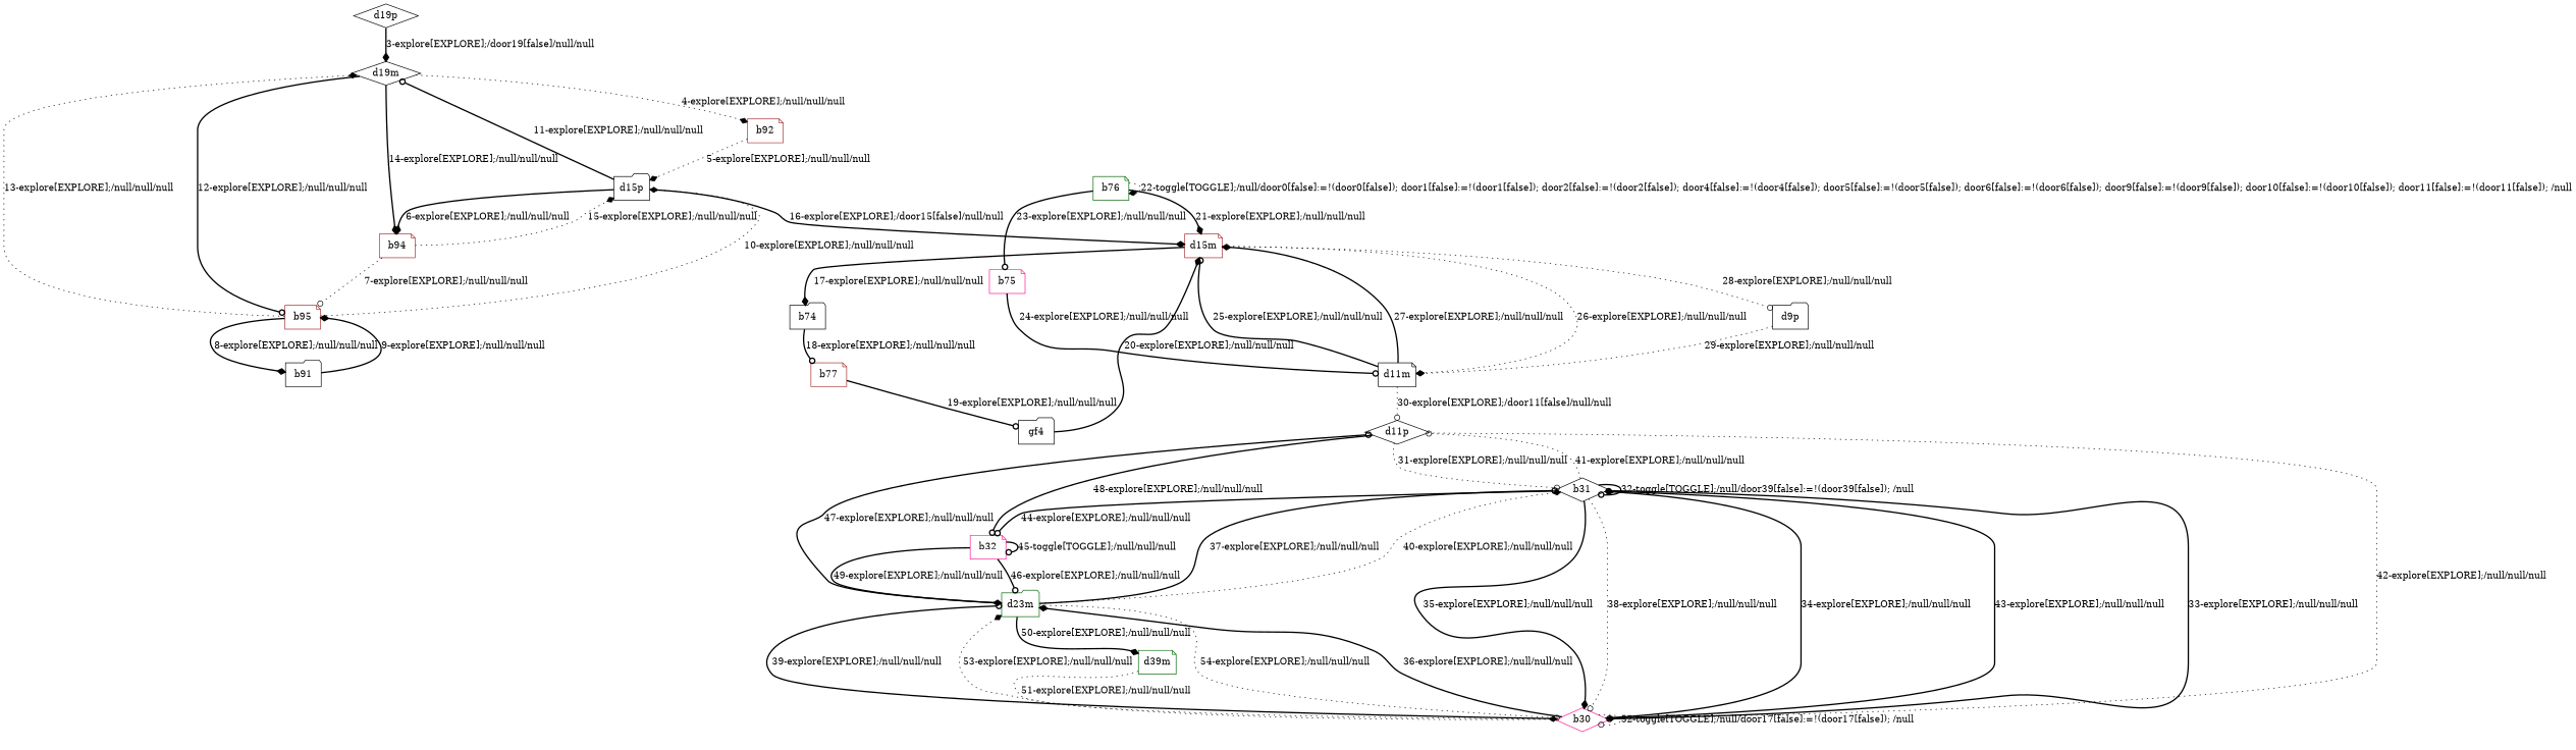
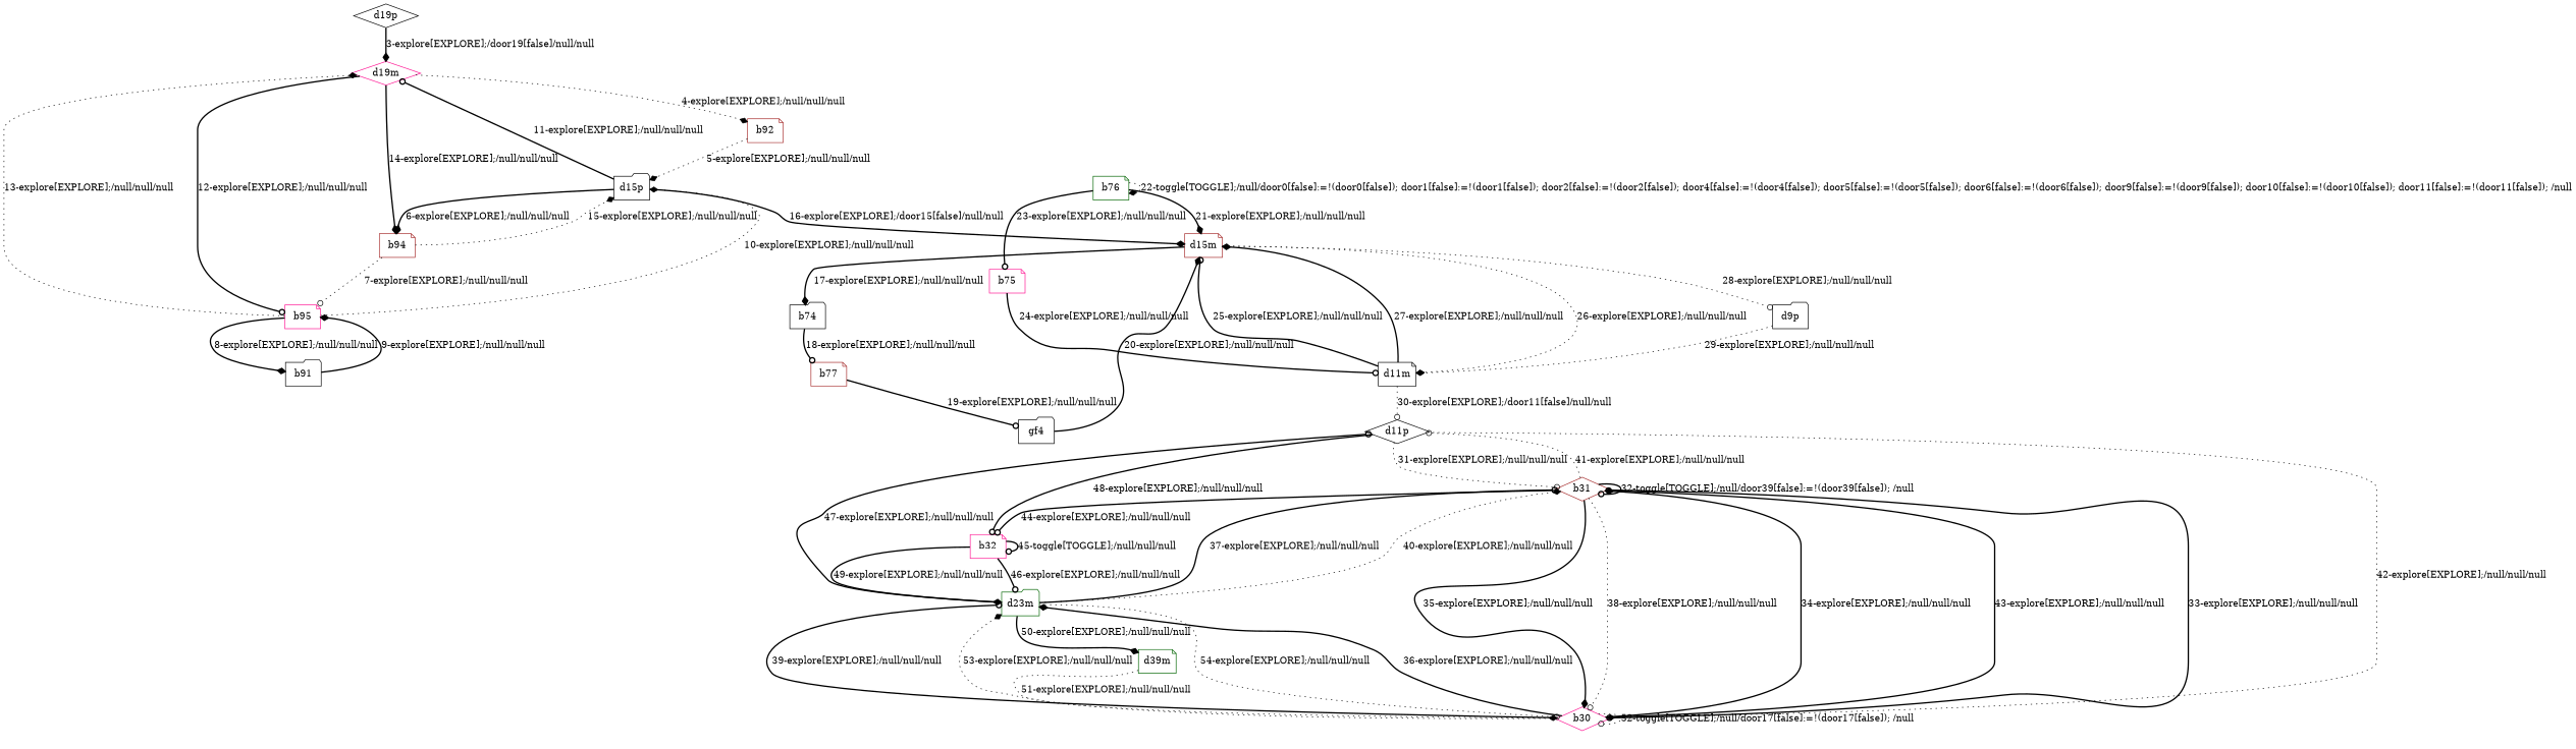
  digraph {
    node [color=black shape=note]
    edge [arrowhead=diamond style=bold]
    d19p [shape=diamond]
-   d19m [shape=diamond]
+   d19m [color=deeppink shape=diamond]
    b92 [color=brown]
    b94 [color=brown]
-   b95 [color=brown]
+   b95 [color=deeppink]
    d15p [shape=folder]
    b91 [shape=folder]
    d15m [color=brown]
    b74 [shape=folder]
    d11m
    d9p [shape=folder]
    b77 [color=brown]
    b76 [color=darkgreen]
    b75 [color=deeppink]
    d11p [shape=diamond]
    gf4 [shape=folder]
-   b31 [shape=diamond]
+   b31 [color=brown shape=diamond]
    b30 [color=deeppink shape=diamond]
    b32 [color=deeppink]
    d23m [color=darkgreen shape=folder]
    d39m [color=darkgreen]
    d19p -> d19m [label="3-explore[EXPLORE];/door19[false]/null/null"]
    d19m -> b92 [label="4-explore[EXPLORE];/null/null/null" style=dotted]
    d19m -> b94 [label="14-explore[EXPLORE];/null/null/null"]
    d19m -> b95 [arrowhead=odot label="12-explore[EXPLORE];/null/null/null"]
    b92 -> d15p [label="5-explore[EXPLORE];/null/null/null" style=dotted]
    b94 -> b95 [arrowhead=odot label="7-explore[EXPLORE];/null/null/null" style=dotted]
    b94 -> d15p [label="15-explore[EXPLORE];/null/null/null" style=dotted]
    b95 -> d19m [label="13-explore[EXPLORE];/null/null/null" style=dotted]
    b95 -> d15p [label="10-explore[EXPLORE];/null/null/null" style=dotted]
    b95 -> b91 [label="8-explore[EXPLORE];/null/null/null"]
    d15p -> d19m [arrowhead=odot label="11-explore[EXPLORE];/null/null/null"]
    d15p -> b94 [label="6-explore[EXPLORE];/null/null/null"]
    d15p -> d15m [label="16-explore[EXPLORE];/door15[false]/null/null"]
    b91 -> b95 [label="9-explore[EXPLORE];/null/null/null"]
    d15m -> b74 [label="17-explore[EXPLORE];/null/null/null"]
    d15m -> d11m [label="26-explore[EXPLORE];/null/null/null" style=dotted]
    d15m -> d9p [arrowhead=odot label="28-explore[EXPLORE];/null/null/null" style=dotted]
    b74 -> b77 [arrowhead=odot label="18-explore[EXPLORE];/null/null/null"]
    d11m -> d15m [arrowhead=odot label="25-explore[EXPLORE];/null/null/null"]
    d11m -> d15m [label="27-explore[EXPLORE];/null/null/null"]
    d11m -> d11p [arrowhead=odot label="30-explore[EXPLORE];/door11[false]/null/null" style=dotted]
    d9p -> d11m [label="29-explore[EXPLORE];/null/null/null" style=dotted]
    b77 -> gf4 [arrowhead=odot label="19-explore[EXPLORE];/null/null/null"]
    b76 -> d15m [label="21-explore[EXPLORE];/null/null/null"]
    b76 -> b76 [label="22-toggle[TOGGLE];/null/door0[false]:=!(door0[false]); door1[false]:=!(door1[false]); door2[false]:=!(door2[false]); door4[false]:=!(door4[false]); door5[false]:=!(door5[false]); door6[false]:=!(door6[false]); door9[false]:=!(door9[false]); door10[false]:=!(door10[false]); door11[false]:=!(door11[false]); /null" style=dotted]
    b76 -> b75 [arrowhead=odot label="23-explore[EXPLORE];/null/null/null"]
    b75 -> d11m [arrowhead=odot label="24-explore[EXPLORE];/null/null/null"]
    d11p -> b31 [arrowhead=odot label="31-explore[EXPLORE];/null/null/null" style=dotted]
    d11p -> b30 [label="42-explore[EXPLORE];/null/null/null" style=dotted]
    d11p -> b32 [arrowhead=odot label="48-explore[EXPLORE];/null/null/null"]
    gf4 -> d15m [label="20-explore[EXPLORE];/null/null/null"]
    b31 -> d11p [arrowhead=odot label="41-explore[EXPLORE];/null/null/null" style=dotted]
    b31 -> b31 [arrowhead=odot label="32-toggle[TOGGLE];/null/door39[false]:=!(door39[false]); /null"]
    b31 -> b30 [arrowhead=odot label="33-explore[EXPLORE];/null/null/null"]
    b31 -> b30 [label="35-explore[EXPLORE];/null/null/null"]
    b31 -> b30 [arrowhead=odot label="38-explore[EXPLORE];/null/null/null" style=dotted]
    b31 -> b32 [arrowhead=odot label="44-explore[EXPLORE];/null/null/null"]
    b30 -> b31 [label="34-explore[EXPLORE];/null/null/null"]
    b30 -> b31 [arrowhead=odot label="43-explore[EXPLORE];/null/null/null"]
    b30 -> b30 [arrowhead=odot label="52-toggle[TOGGLE];/null/door17[false]:=!(door17[false]); /null" style=dotted]
    b30 -> d23m [label="36-explore[EXPLORE];/null/null/null"]
    b30 -> d23m [arrowhead=odot label="39-explore[EXPLORE];/null/null/null"]
    b30 -> d23m [label="53-explore[EXPLORE];/null/null/null" style=dotted]
    b32 -> b32 [arrowhead=odot label="45-toggle[TOGGLE];/null/null/null"]
    b32 -> d23m [arrowhead=odot label="46-explore[EXPLORE];/null/null/null"]
    b32 -> d23m [label="49-explore[EXPLORE];/null/null/null"]
    d23m -> d11p [arrowhead=odot label="47-explore[EXPLORE];/null/null/null"]
    d23m -> b31 [arrowhead=odot label="37-explore[EXPLORE];/null/null/null"]
    d23m -> b31 [label="40-explore[EXPLORE];/null/null/null" style=dotted]
    d23m -> b30 [arrowhead=odot label="54-explore[EXPLORE];/null/null/null" style=dotted]
    d23m -> d39m [label="50-explore[EXPLORE];/null/null/null"]
    d39m -> b30 [label="51-explore[EXPLORE];/null/null/null" style=dotted]
  }
